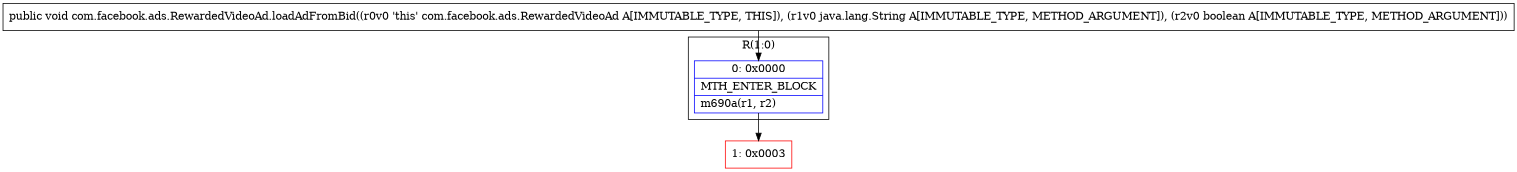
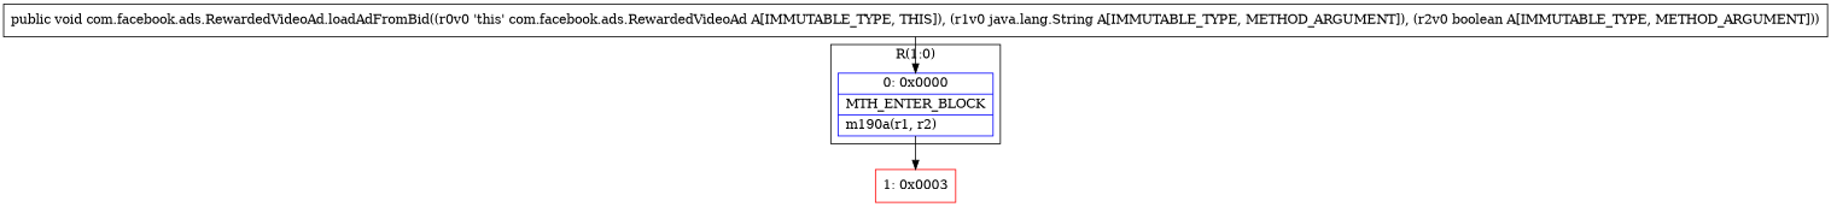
  digraph {
    node [shape=record]
-   n1 [color=blue label="{0\:\ 0x0000|MTH_ENTER_BLOCK\l|m690a(r1, r2)\l}"]
+   n1 [color=blue label="{0\:\ 0x0000|MTH_ENTER_BLOCK\l|m190a(r1, r2)\l}"]
    n2 [color=red label="{1\:\ 0x0003}"]
    n3 [label="{public void com.facebook.ads.RewardedVideoAd.loadAdFromBid((r0v0 'this' com.facebook.ads.RewardedVideoAd A[IMMUTABLE_TYPE, THIS]), (r1v0 java.lang.String A[IMMUTABLE_TYPE, METHOD_ARGUMENT]), (r2v0 boolean A[IMMUTABLE_TYPE, METHOD_ARGUMENT])) }"]
    subgraph cluster_1 {
      label="R(1:0)"
      n1
    }
    n1 -> n2
    n3 -> n1
  }
